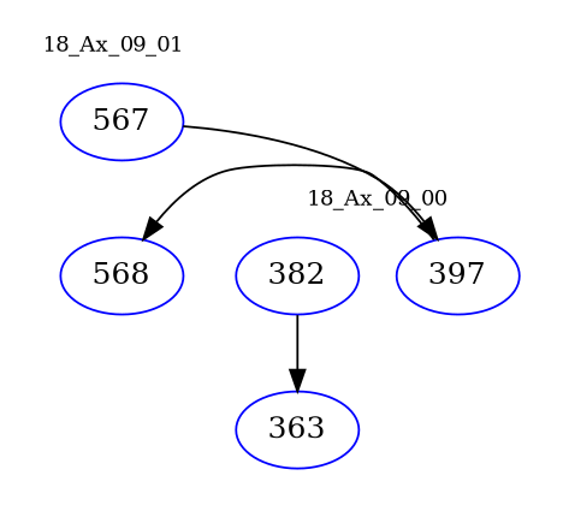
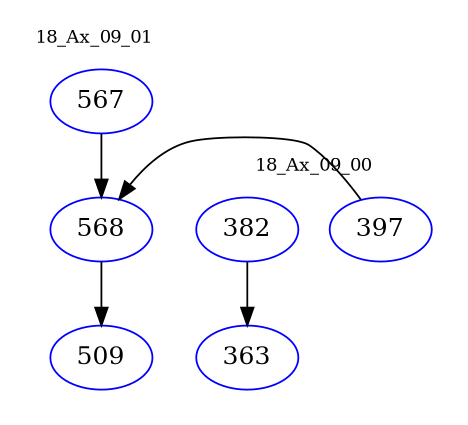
  digraph {
    node [color=blue]
    edge [color=black]
    n1 [label=397]
    n2 [label=382]
    n3 [label=363]
    n4 [label=567]
    n5 [label=568]
+   n6 [label=509]
    subgraph cluster_1 {
      color=white
      fontsize=10
      label="18_Ax_09_00"
      n1
      n2
      n3
    }
    subgraph cluster_2 {
      color=white
      fontsize=10
      label="18_Ax_09_01"
      n4
      n5
+     n6
    }
    n1 -> n5
    n2 -> n3
-   n4 -> n1
+   n4 -> n5
+   n5 -> n6
  }
